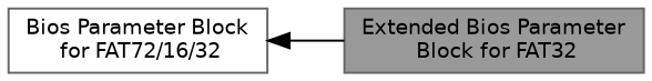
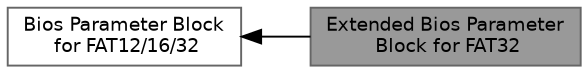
  digraph {
    rankdir=LR
    node [fontname=Helvetica fontsize=10 shape=box style=filled]
-   n1 [color=grey40 fillcolor=white height=0.2 label="Bios Parameter Block\l for FAT72/16/32" width=0.4]
+   n1 [color=grey40 fillcolor=white height=0.2 label="Bios Parameter Block\l for FAT12/16/32" width=0.4]
    n2 [color=gray40 fillcolor=grey60 fontcolor=black height=0.2 label="Extended Bios Parameter\l Block for FAT32" width=0.4]
    n1 -> n2 [dir=back fontname=Helvetica fontsize=10 labelfontname=Helvetica labelfontsize=10 shape=plaintext style=solid]
  }
